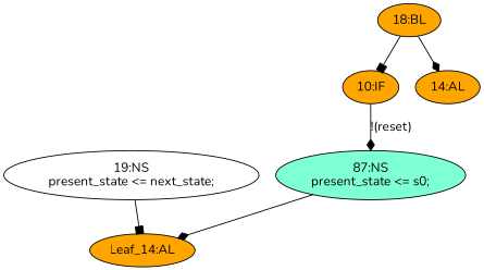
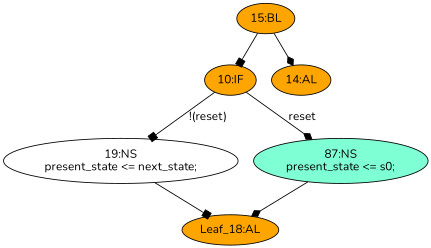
  strict digraph {
    fontname=Nunito
    node [fillcolor=orange fontname=Nunito statements="[]" style=filled typ=NonblockingSubstitution]
    edge [arrowhead=box cond="[]" fontname=Nunito lineno=None]
    n1 [ast="<pyverilog.vparser.ast.IfStatement object at 0x7fd36a6e8f10>" label="10:IF" typ=IfStatement]
    n2 [ast="<pyverilog.vparser.ast.NonblockingSubstitution object at 0x7fd36a6c5090>" fillcolor=white label="19:NS\npresent_state <= next_state;" statements="[<pyverilog.vparser.ast.NonblockingSubstitution object at 0x7fd36a6c5090>]"]
    n3 [ast="<pyverilog.vparser.ast.NonblockingSubstitution object at 0x7fd36a6c5290>" fillcolor=aquamarine label="87:NS\npresent_state <= s0;" statements="[<pyverilog.vparser.ast.NonblockingSubstitution object at 0x7fd36a6c5290>]"]
-   n4 [def_var="['present_state']" label="Leaf_14:AL" statements="" typ=""]
-   n5 [ast="<pyverilog.vparser.ast.Block object at 0x7fd36a6c5450>" label="18:BL" typ=Block]
+   n4 [def_var="['present_state']" label="Leaf_18:AL" statements="" typ=""]
+   n5 [ast="<pyverilog.vparser.ast.Block object at 0x7fd36a6c5450>" label="15:BL" typ=Block]
    n6 [ast="<pyverilog.vparser.ast.Always object at 0x7fd36a6c5490>" clk_sens=True label="14:AL" sens="['clk']" typ=Always use_var="['reset', 'next_state']"]
-   n1 -> n3 [arrowhead=diamond cond="['reset']" label="!(reset)" lineno=16]
+   n1 -> n2 [cond="['reset']" label="!(reset)" lineno=16]
+   n1 -> n3 [arrowhead=diamond cond="['reset']" label=reset lineno=16]
    n2 -> n4
    n3 -> n4 [arrowhead=diamond]
    n5 -> n1
    n5 -> n6 [arrowhead=diamond]
  }
